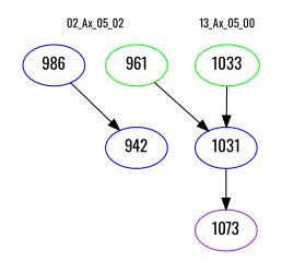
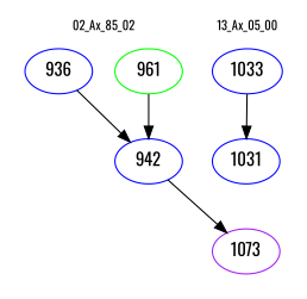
  digraph {
    fontname=Oswald
    node [color=blue fontname=Oswald]
    edge [color=black fontname=Oswald]
    n1 [color=green label=961]
    n2 [label=942]
-   n3 [label=986]
-   n4 [color=green label=1033]
+   n3 [label=936]
+   n4 [label=1033]
    n5 [label=1031]
    n6 [color=purple label=1073]
    subgraph cluster_1 {
      color=white
      fontsize=10
-     label="02_Ax_05_02"
+     label="02_Ax_85_02"
      n1
      n2
      n3
    }
    subgraph cluster_2 {
      color=white
      fontsize=10
      label="13_Ax_05_00"
      n4
      n5
      n6
    }
-   n1 -> n5
+   n1 -> n2
    n3 -> n2
    n4 -> n5
-   n5 -> n6
+   n2 -> n6
  }
